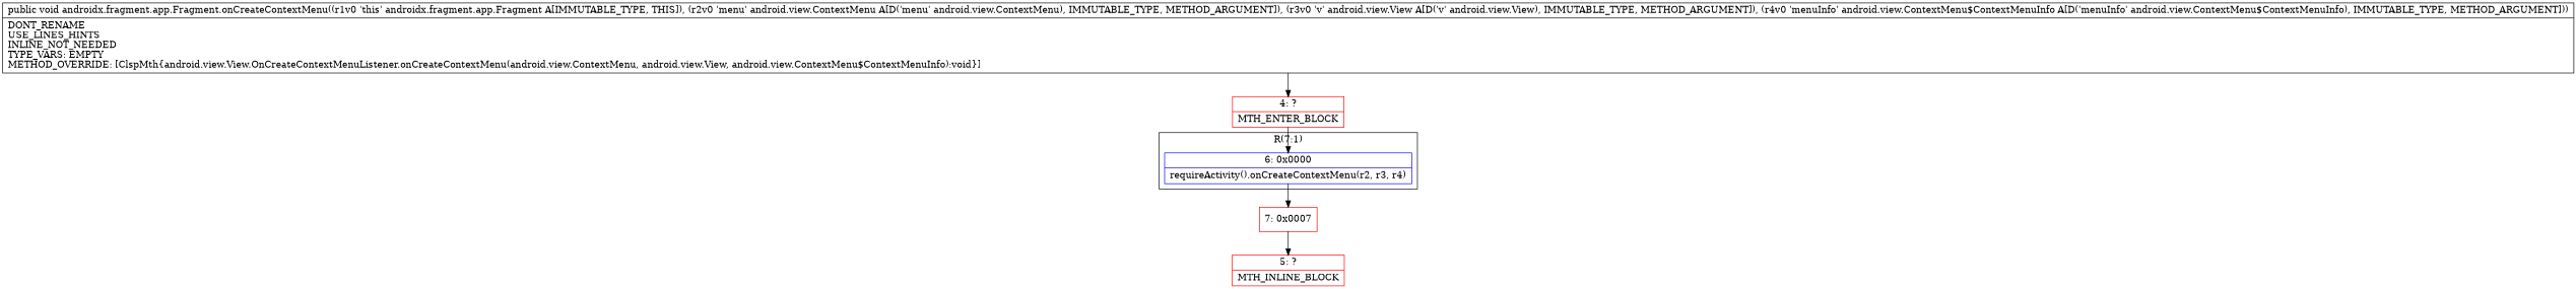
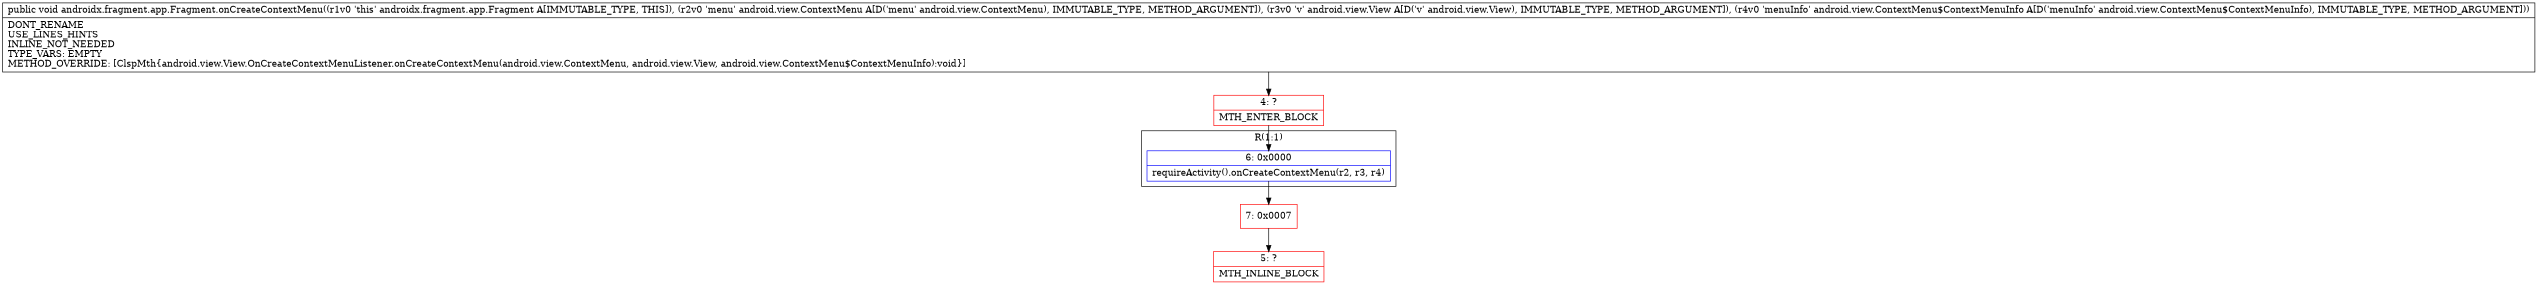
  digraph {
    node [color=red shape=record]
    n1 [color=blue label="{6\:\ 0x0000|requireActivity().onCreateContextMenu(r2, r3, r4)\l}"]
    n2 [label="{7\:\ 0x0007}"]
    n3 [label="{5\:\ ?|MTH_INLINE_BLOCK\l}"]
    n4 [label="{4\:\ ?|MTH_ENTER_BLOCK\l}"]
    n5 [label="{public void androidx.fragment.app.Fragment.onCreateContextMenu((r1v0 'this' androidx.fragment.app.Fragment A[IMMUTABLE_TYPE, THIS]), (r2v0 'menu' android.view.ContextMenu A[D('menu' android.view.ContextMenu), IMMUTABLE_TYPE, METHOD_ARGUMENT]), (r3v0 'v' android.view.View A[D('v' android.view.View), IMMUTABLE_TYPE, METHOD_ARGUMENT]), (r4v0 'menuInfo' android.view.ContextMenu$ContextMenuInfo A[D('menuInfo' android.view.ContextMenu$ContextMenuInfo), IMMUTABLE_TYPE, METHOD_ARGUMENT]))  | DONT_RENAME\lUSE_LINES_HINTS\lINLINE_NOT_NEEDED\lTYPE_VARS: EMPTY\lMETHOD_OVERRIDE: [ClspMth\{android.view.View.OnCreateContextMenuListener.onCreateContextMenu(android.view.ContextMenu, android.view.View, android.view.ContextMenu$ContextMenuInfo):void\}]\l}" color=""]
    subgraph cluster_1 {
-     label="R(7:1)"
+     label="R(1:1)"
      n1
    }
    n1 -> n2
    n2 -> n3
    n4 -> n1
    n5 -> n4
  }
